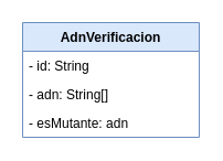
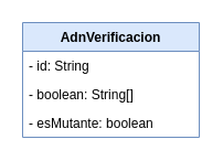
  <mxCell id="0" />
  <mxCell id="1" parent="0" />
  <mxCell id="2" value="AdnVerificacion" style="swimlane;fontStyle=1;align=center;verticalAlign=top;childLayout=stackLayout;horizontal=1;startSize=26;horizontalStack=0;resizeParent=1;resizeParentMax=0;resizeLast=0;collapsible=1;marginBottom=0;fillColor=#dae8fc;strokeColor=#6c8ebf;" vertex="1" parent="1"><mxGeometry x="20" y="20" width="160" height="104" as="geometry" /></mxCell>
  <mxCell id="3" value="- id: String" style="text;strokeColor=none;fillColor=none;align=left;verticalAlign=top;spacingLeft=4;spacingRight=4;overflow=hidden;rotatable=0;points=[[0,0.5],[1,0.5]];portConstraint=eastwest;" vertex="1" parent="2"><mxGeometry y="26" width="160" height="26" as="geometry" /></mxCell>
- <mxCell id="4" value="- adn: String[]" style="text;strokeColor=none;fillColor=none;align=left;verticalAlign=top;spacingLeft=4;spacingRight=4;overflow=hidden;rotatable=0;points=[[0,0.5],[1,0.5]];portConstraint=eastwest;" vertex="1" parent="2"><mxGeometry y="52" width="160" height="26" as="geometry" /></mxCell>
- <mxCell id="5" value="- esMutante: adn" style="text;strokeColor=none;fillColor=none;align=left;verticalAlign=top;spacingLeft=4;spacingRight=4;overflow=hidden;rotatable=0;points=[[0,0.5],[1,0.5]];portConstraint=eastwest;" vertex="1" parent="2"><mxGeometry y="78" width="160" height="26" as="geometry" /></mxCell>
+ <mxCell id="4" value="- boolean: String[]" style="text;strokeColor=none;fillColor=none;align=left;verticalAlign=top;spacingLeft=4;spacingRight=4;overflow=hidden;rotatable=0;points=[[0,0.5],[1,0.5]];portConstraint=eastwest;" vertex="1" parent="2"><mxGeometry y="52" width="160" height="26" as="geometry" /></mxCell>
+ <mxCell id="5" value="- esMutante: boolean" style="text;strokeColor=none;fillColor=none;align=left;verticalAlign=top;spacingLeft=4;spacingRight=4;overflow=hidden;rotatable=0;points=[[0,0.5],[1,0.5]];portConstraint=eastwest;" vertex="1" parent="2"><mxGeometry y="78" width="160" height="26" as="geometry" /></mxCell>
